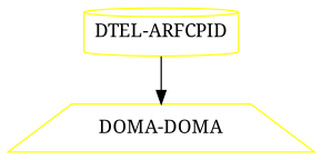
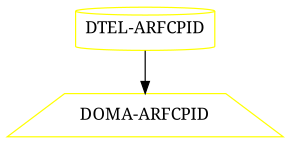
  digraph {
    fontname="Noto Serif"
    node [color=yellow fontname="Noto Serif"]
    "DTEL-ARFCPID" [shape=cylinder]
-   "DOMA-ARFCPID" [shape=trapezium label="DOMA-DOMA"]
+   "DOMA-ARFCPID" [shape=trapezium]
    "DTEL-ARFCPID" -> "DOMA-ARFCPID" [fontname="Noto Serif"]
  }
